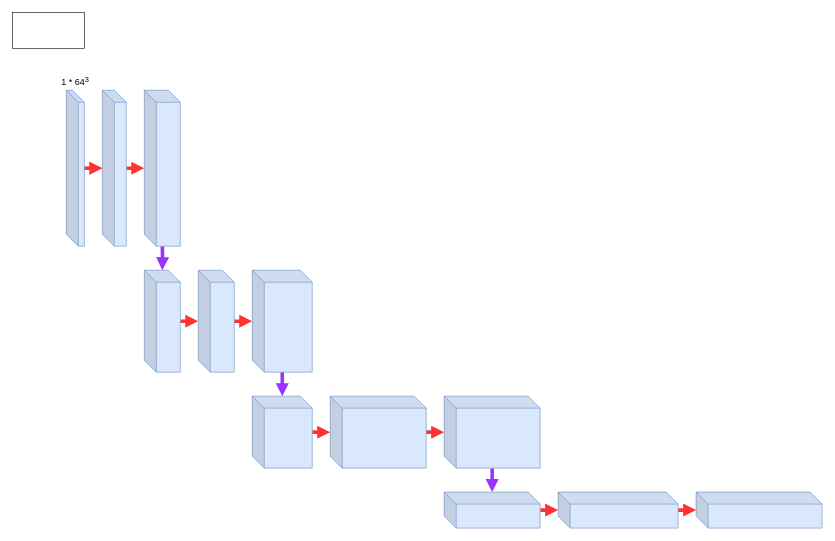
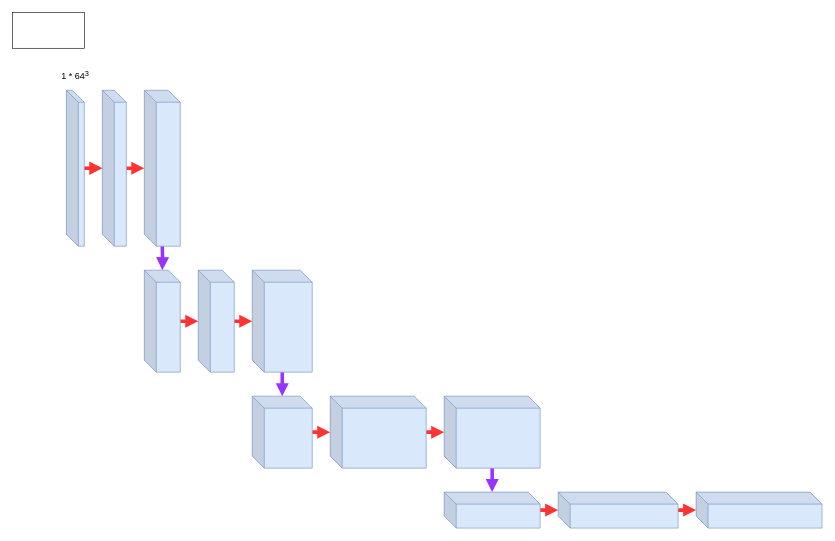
  <mxCell id="0" />
  <mxCell id="1" parent="0" />
  <mxCell id="2" value="" style="edgeStyle=orthogonalEdgeStyle;rounded=0;orthogonalLoop=1;jettySize=auto;html=1;strokeWidth=5;strokeColor=#EA6B66;" edge="1" parent="1" source="4" target="6"><mxGeometry relative="1" as="geometry"><mxPoint x="200" y="240" as="targetPoint" /></mxGeometry></mxCell>
  <mxCell id="3" value="" style="edgeStyle=orthogonalEdgeStyle;rounded=0;orthogonalLoop=1;jettySize=auto;html=1;strokeColor=#FF3333;strokeWidth=6;endArrow=block;endFill=1;" edge="1" parent="1" source="4" target="6"><mxGeometry relative="1" as="geometry" /></mxCell>
  <mxCell id="4" value="" style="shape=cube;whiteSpace=wrap;html=1;boundedLbl=1;backgroundOutline=1;darkOpacity=0.05;darkOpacity2=0.1;fillColor=#dae8fc;strokeColor=#6c8ebf;" vertex="1" parent="1"><mxGeometry x="110" y="150" width="30" height="260" as="geometry" /></mxCell>
  <mxCell id="5" value="" style="edgeStyle=orthogonalEdgeStyle;rounded=0;orthogonalLoop=1;jettySize=auto;html=1;strokeColor=#FF3333;strokeWidth=6;endArrow=block;endFill=1;" edge="1" parent="1" source="6" target="8"><mxGeometry relative="1" as="geometry" /></mxCell>
  <mxCell id="6" value="" style="shape=cube;whiteSpace=wrap;html=1;boundedLbl=1;backgroundOutline=1;darkOpacity=0.05;darkOpacity2=0.1;fillColor=#dae8fc;strokeColor=#6c8ebf;" vertex="1" parent="1"><mxGeometry x="170" y="150" width="40" height="260" as="geometry" /></mxCell>
  <mxCell id="7" value="" style="edgeStyle=orthogonalEdgeStyle;rounded=0;orthogonalLoop=1;jettySize=auto;html=1;strokeColor=#9933FF;strokeWidth=6;endArrow=block;endFill=1;" edge="1" parent="1" target="10"><mxGeometry relative="1" as="geometry"><mxPoint x="270" y="410" as="sourcePoint" /></mxGeometry></mxCell>
  <mxCell id="8" value="" style="shape=cube;whiteSpace=wrap;html=1;boundedLbl=1;backgroundOutline=1;darkOpacity=0.05;darkOpacity2=0.1;fillColor=#dae8fc;strokeColor=#6c8ebf;" vertex="1" parent="1"><mxGeometry x="240" y="150" width="60" height="260" as="geometry" /></mxCell>
  <mxCell id="9" value="" style="edgeStyle=orthogonalEdgeStyle;rounded=0;orthogonalLoop=1;jettySize=auto;html=1;strokeColor=#FF3333;strokeWidth=6;endArrow=block;endFill=1;" edge="1" parent="1" source="10" target="12"><mxGeometry relative="1" as="geometry" /></mxCell>
  <mxCell id="10" value="" style="shape=cube;whiteSpace=wrap;html=1;boundedLbl=1;backgroundOutline=1;darkOpacity=0.05;darkOpacity2=0.1;fillColor=#dae8fc;strokeColor=#6c8ebf;" vertex="1" parent="1"><mxGeometry x="240" y="450" width="60" height="170" as="geometry" /></mxCell>
  <mxCell id="11" value="" style="edgeStyle=orthogonalEdgeStyle;rounded=0;orthogonalLoop=1;jettySize=auto;html=1;strokeColor=#FF3333;strokeWidth=6;endArrow=block;endFill=1;" edge="1" parent="1" source="12" target="14"><mxGeometry relative="1" as="geometry" /></mxCell>
  <mxCell id="12" value="" style="shape=cube;whiteSpace=wrap;html=1;boundedLbl=1;backgroundOutline=1;darkOpacity=0.05;darkOpacity2=0.1;fillColor=#dae8fc;strokeColor=#6c8ebf;" vertex="1" parent="1"><mxGeometry x="330" y="450" width="60" height="170" as="geometry" /></mxCell>
  <mxCell id="13" value="" style="edgeStyle=orthogonalEdgeStyle;rounded=0;orthogonalLoop=1;jettySize=auto;html=1;endArrow=block;endFill=1;strokeColor=#9933FF;strokeWidth=6;" edge="1" parent="1" source="14" target="16"><mxGeometry relative="1" as="geometry" /></mxCell>
  <mxCell id="14" value="" style="shape=cube;whiteSpace=wrap;html=1;boundedLbl=1;backgroundOutline=1;darkOpacity=0.05;darkOpacity2=0.1;fillColor=#dae8fc;strokeColor=#6c8ebf;" vertex="1" parent="1"><mxGeometry x="420" y="450" width="100" height="170" as="geometry" /></mxCell>
  <mxCell id="15" value="" style="edgeStyle=orthogonalEdgeStyle;rounded=0;orthogonalLoop=1;jettySize=auto;html=1;endArrow=block;endFill=1;strokeColor=#FF3333;strokeWidth=6;" edge="1" parent="1" source="16" target="18"><mxGeometry relative="1" as="geometry" /></mxCell>
  <mxCell id="16" value="" style="shape=cube;whiteSpace=wrap;html=1;boundedLbl=1;backgroundOutline=1;darkOpacity=0.05;darkOpacity2=0.1;fillColor=#dae8fc;strokeColor=#6c8ebf;" vertex="1" parent="1"><mxGeometry x="420" y="660" width="100" height="120" as="geometry" /></mxCell>
  <mxCell id="17" value="" style="edgeStyle=orthogonalEdgeStyle;rounded=0;orthogonalLoop=1;jettySize=auto;html=1;endArrow=block;endFill=1;strokeColor=#FF3333;strokeWidth=6;" edge="1" parent="1" source="18" target="20"><mxGeometry relative="1" as="geometry" /></mxCell>
  <mxCell id="18" value="" style="shape=cube;whiteSpace=wrap;html=1;boundedLbl=1;backgroundOutline=1;darkOpacity=0.05;darkOpacity2=0.1;fillColor=#dae8fc;strokeColor=#6c8ebf;" vertex="1" parent="1"><mxGeometry x="550" y="660" width="160" height="120" as="geometry" /></mxCell>
  <mxCell id="19" value="" style="edgeStyle=orthogonalEdgeStyle;rounded=0;orthogonalLoop=1;jettySize=auto;html=1;endArrow=block;endFill=1;strokeColor=#9933FF;strokeWidth=6;" edge="1" parent="1" source="20" target="22"><mxGeometry relative="1" as="geometry" /></mxCell>
  <mxCell id="20" value="" style="shape=cube;whiteSpace=wrap;html=1;boundedLbl=1;backgroundOutline=1;darkOpacity=0.05;darkOpacity2=0.1;fillColor=#dae8fc;strokeColor=#6c8ebf;" vertex="1" parent="1"><mxGeometry x="740" y="660" width="160" height="120" as="geometry" /></mxCell>
  <mxCell id="21" value="" style="edgeStyle=orthogonalEdgeStyle;rounded=0;orthogonalLoop=1;jettySize=auto;html=1;endArrow=block;endFill=1;strokeColor=#FF3333;strokeWidth=6;" edge="1" parent="1" source="22" target="24"><mxGeometry relative="1" as="geometry" /></mxCell>
  <mxCell id="22" value="" style="shape=cube;whiteSpace=wrap;html=1;boundedLbl=1;backgroundOutline=1;darkOpacity=0.05;darkOpacity2=0.1;fillColor=#dae8fc;strokeColor=#6c8ebf;" vertex="1" parent="1"><mxGeometry x="740" y="820" width="160" height="60" as="geometry" /></mxCell>
  <mxCell id="23" value="" style="edgeStyle=orthogonalEdgeStyle;rounded=0;orthogonalLoop=1;jettySize=auto;html=1;endArrow=block;endFill=1;strokeColor=#FF3333;strokeWidth=6;" edge="1" parent="1" source="24" target="25"><mxGeometry relative="1" as="geometry" /></mxCell>
  <mxCell id="24" value="" style="shape=cube;whiteSpace=wrap;html=1;boundedLbl=1;backgroundOutline=1;darkOpacity=0.05;darkOpacity2=0.1;fillColor=#dae8fc;strokeColor=#6c8ebf;" vertex="1" parent="1"><mxGeometry x="930" y="820" width="200" height="60" as="geometry" /></mxCell>
  <mxCell id="25" value="" style="shape=cube;whiteSpace=wrap;html=1;boundedLbl=1;backgroundOutline=1;darkOpacity=0.05;darkOpacity2=0.1;fillColor=#dae8fc;strokeColor=#6c8ebf;" vertex="1" parent="1"><mxGeometry x="1160" y="820" width="210" height="60" as="geometry" /></mxCell>
  <mxCell id="26" value="" style="rounded=0;whiteSpace=wrap;html=1;" vertex="1" parent="1"><mxGeometry x="20" y="20" width="120" height="60" as="geometry" /></mxCell>
- <mxCell id="27" value="&lt;font style=&quot;font-size: 15px&quot;&gt;1 * 64&lt;sup&gt;3&lt;/sup&gt;&lt;/font&gt;&lt;br&gt;" style="text;html=1;resizable=0;points=[];autosize=1;align=left;verticalAlign=top;spacingTop=-4;" vertex="1" parent="1"><mxGeometry x="100" y="122" width="60" height="20" as="geometry" /></mxCell>
+ <mxCell id="27" value="&lt;font style=&quot;font-size: 15px&quot;&gt;1 * 64&lt;sup&gt;3&lt;/sup&gt;&lt;/font&gt;&lt;br&gt;" style="text;html=1;resizable=0;points=[];autosize=1;align=left;verticalAlign=top;spacingTop=-4;" vertex="1" parent="1"><mxGeometry x="100" y="112" width="60" height="20" as="geometry" /></mxCell>
